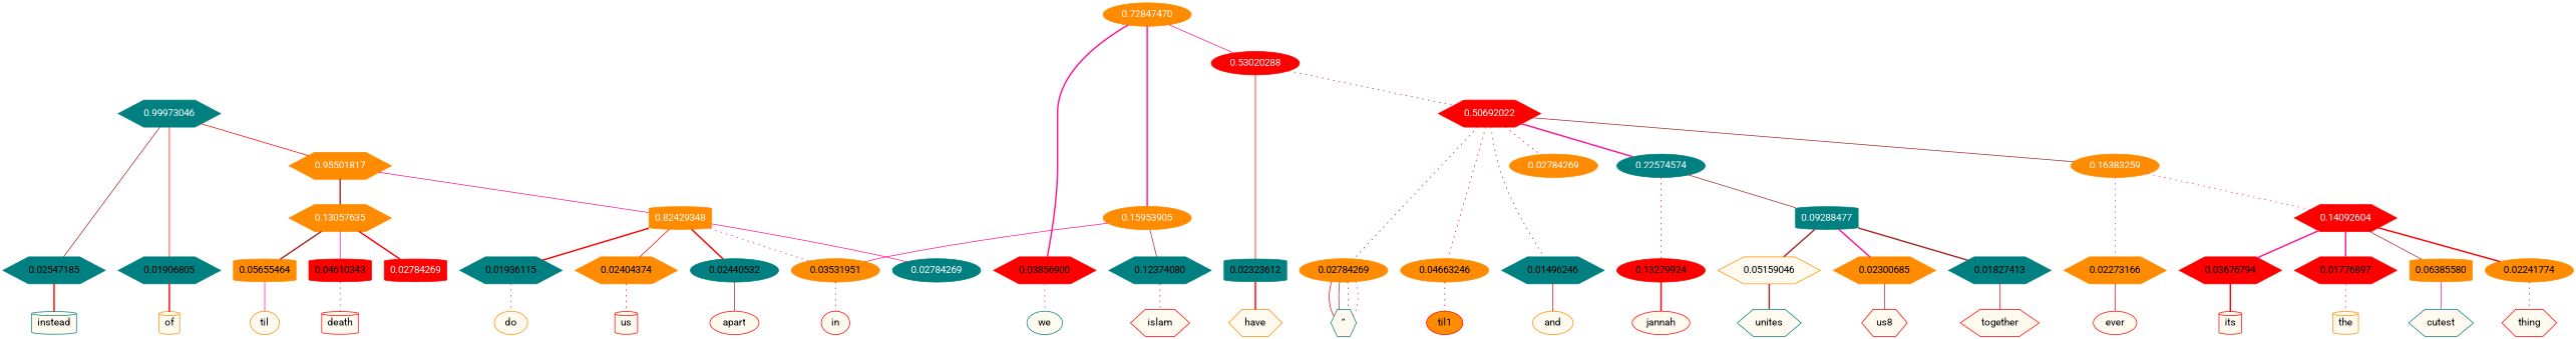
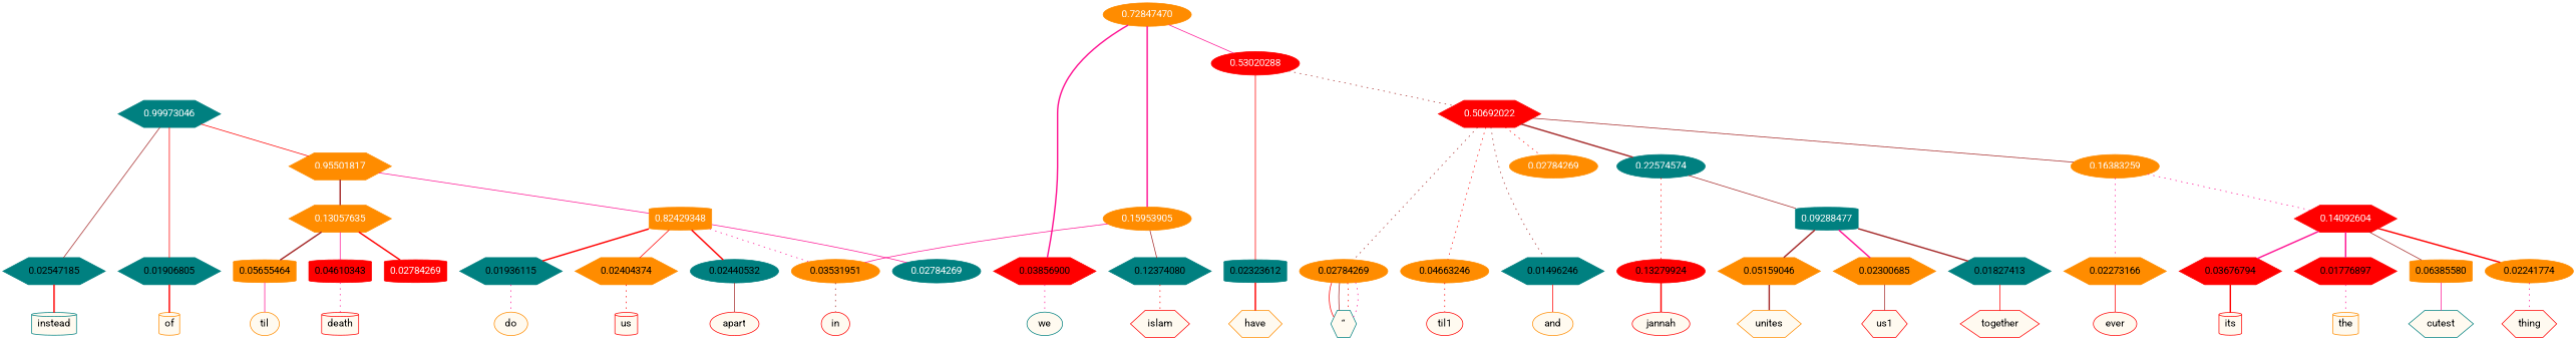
  graph {
    fontname=Roboto
    node [color=darkorange fontname=Roboto format=png nodesep=0.001 ordering=out overlap_scaling=0.01 ranksep=0.001 shape=hexagon style=filled]
    edge [color=red fontname=Roboto style=solid]
    n1 [color=teal fillcolor=floralwhite height=0.15 label=instead shape=cylinder style="filled,solid" width=0.15]
    n2 [fillcolor=floralwhite height=0.15 label=of shape=cylinder style="filled,solid" width=0.15]
    n3 [color=teal fillcolor=floralwhite height=0.15 label="“" style="filled,solid" width=0.15]
    n4 [fillcolor=floralwhite height=0.15 label=til shape=ellipse style="filled,solid" width=0.15]
    n5 [color=red fillcolor=floralwhite height=0.15 label=death shape=cylinder style="filled,solid" width=0.15]
    n6 [fillcolor=floralwhite height=0.15 label=do shape=ellipse style="filled,solid" width=0.15]
    n7 [color=red fillcolor=floralwhite height=0.15 label=us shape=cylinder style="filled,solid" width=0.15]
    n8 [color=red fillcolor=floralwhite height=0.15 label=apart shape=ellipse style="filled,solid" width=0.15]
    n9 [color=red fillcolor=floralwhite height=0.15 label=in shape=ellipse style="filled,solid" width=0.15]
    n10 [color=red fillcolor=floralwhite height=0.15 label=islam style="filled,solid" width=0.15]
    n11 [color=teal fillcolor=floralwhite height=0.15 label=we shape=ellipse style="filled,solid" width=0.15]
    n12 [fillcolor=floralwhite height=0.15 label=have style="filled,solid" width=0.15]
-   n13 [color=red fillcolor=darkorange height=0.15 label=til1 shape=ellipse style="filled,solid" width=0.15]
+   n13 [color=red fillcolor=floralwhite height=0.15 label=til1 shape=ellipse style="filled,solid" width=0.15]
    n14 [color=red fillcolor=floralwhite height=0.15 label=jannah shape=ellipse style="filled,solid" width=0.15]
-   n15 [color=teal fillcolor=floralwhite height=0.15 label=unites style="filled,solid" width=0.15]
-   n16 [color=red fillcolor=floralwhite height=0.15 label=us8 style="filled,solid" width=0.15]
+   n15 [fillcolor=floralwhite height=0.15 label=unites style="filled,solid" width=0.15]
+   n16 [color=red fillcolor=floralwhite height=0.15 label=us1 style="filled,solid" width=0.15]
    n17 [color=red fillcolor=floralwhite height=0.15 label=together style="filled,solid" width=0.15]
    n18 [fillcolor=floralwhite height=0.15 label=and shape=ellipse style="filled,solid" width=0.15]
    n19 [color=red fillcolor=floralwhite height=0.15 label=its shape=cylinder style="filled,solid" width=0.15]
    n20 [fillcolor=floralwhite height=0.15 label=the shape=cylinder style="filled,solid" width=0.15]
    n21 [color=teal fillcolor=floralwhite height=0.15 label=cutest style="filled,solid" width=0.15]
    n22 [color=red fillcolor=floralwhite height=0.15 label=thing style="filled,solid" width=0.15]
    n23 [color=red fillcolor=floralwhite height=0.15 label=ever shape=ellipse style="filled,solid" width=0.15]
    n24 [color=teal fontcolor=black height=0.15 label=0.02547185 width=0.15]
    n25 [color=teal fontcolor=black height=0.15 label=0.01906805 width=0.15]
    n26 [fontcolor=black height=0.15 label=0.02784269 shape=ellipse width=0.15]
    n27 [fontcolor=black height=0.15 label=0.05655464 shape=cylinder width=0.15]
    n28 [color=red fontcolor=black height=0.15 label=0.04610343 shape=cylinder width=0.15]
    n29 [color=teal fontcolor=black height=0.15 label=0.01936115 width=0.15]
    n30 [fontcolor=black height=0.15 label=0.02404374 width=0.15]
    n31 [color=teal fontcolor=black height=0.15 label=0.02440532 shape=ellipse width=0.15]
    n32 [fontcolor=black height=0.15 label=0.03531951 shape=ellipse width=0.15]
    n33 [color=teal fontcolor=black height=0.15 label=0.12374080 width=0.15]
    n34 [color=red fontcolor=black height=0.15 label=0.03856900 width=0.15]
    n35 [color=teal fontcolor=black height=0.15 label=0.02323612 shape=cylinder width=0.15]
    n36 [fontcolor=black height=0.15 label=0.04663246 shape=ellipse width=0.15]
    n37 [color=red fontcolor=black height=0.15 label=0.13279924 shape=ellipse width=0.15]
-   n38 [fontcolor=black height=0.15 label=0.05159046 width=0.15 fillcolor=floralwhite]
+   n38 [fontcolor=black height=0.15 label=0.05159046 width=0.15]
    n39 [fontcolor=black height=0.15 label=0.02300685 width=0.15]
    n40 [color=teal fontcolor=black height=0.15 label=0.01827413 width=0.15]
    n41 [color=teal fontcolor=black height=0.15 label=0.01496246 width=0.15]
    n42 [color=red fontcolor=black height=0.15 label=0.03676794 width=0.15]
    n43 [color=red fontcolor=black height=0.15 label=0.01776897 width=0.15]
    n44 [fontcolor=black height=0.15 label=0.06385580 shape=cylinder width=0.15]
    n45 [fontcolor=black height=0.15 label=0.02241774 shape=ellipse width=0.15]
    n46 [fontcolor=black height=0.15 label=0.02273166 width=0.15]
    n47 [color=teal fontcolor=grey99 height=0.15 label=0.99973046 width=0.15]
    n48 [fontcolor=grey99 height=0.15 label=0.95501817 width=0.15]
    n49 [fontcolor=grey99 height=0.15 label=0.13057635 width=0.15]
    n50 [fontcolor=grey99 height=0.15 label=0.82429348 shape=cylinder width=0.15]
    n51 [color=red fontcolor=grey99 height=0.15 label=0.02784269 shape=cylinder width=0.15]
    n52 [color=teal fontcolor=grey99 height=0.15 label=0.02784269 shape=ellipse width=0.15]
    n53 [fontcolor=grey99 height=0.15 label=0.72847470 shape=ellipse width=0.15]
    n54 [fontcolor=grey99 height=0.15 label=0.15953905 shape=ellipse width=0.15]
    n55 [color=red fontcolor=grey99 height=0.15 label=0.53020288 shape=ellipse width=0.15]
    n56 [color=red fontcolor=grey99 height=0.15 label=0.50692022 width=0.15]
    n57 [fontcolor=grey99 height=0.15 label=0.02784269 shape=ellipse width=0.15]
    n58 [color=teal fontcolor=grey99 height=0.15 label=0.22574574 shape=ellipse width=0.15]
    n59 [fontcolor=grey99 height=0.15 label=0.16383259 shape=ellipse width=0.15]
    n60 [color=teal fontcolor=grey99 height=0.15 label=0.09288477 shape=cylinder width=0.15]
    n61 [color=red fontcolor=grey99 height=0.15 label=0.14092604 width=0.15]
    subgraph sub_1 {
      rank=same
      n1
      n2
      n3
      n4
      n5
      n6
      n7
      n8
      n9
      n10
      n11
      n12
      n13
      n14
      n15
      n16
      n17
      n18
      n19
      n20
      n21
      n22
      n23
    }
    subgraph sub_2 {
      rank=same
      n24
      n25
      n26
      n27
      n28
      n29
      n30
      n31
      n32
      n33
      n34
      n35
      n36
      n37
      n38
      n39
      n40
      n41
      n42
      n43
      n44
      n45
      n46
    }
    n24 -- n1 [style=bold]
    n25 -- n2 [style=bold]
    n26 -- n3
    n26 -- n3 [color=brown]
    n26 -- n3 [style=dotted]
    n26 -- n3 [color=deeppink style=dotted]
    n27 -- n4 [color=deeppink]
    n28 -- n5 [color=deeppink style=dotted]
    n29 -- n6 [color=deeppink style=dotted]
    n30 -- n7 [style=dotted]
    n31 -- n8 [color=brown]
    n32 -- n9 [color=brown style=dotted]
    n33 -- n10 [style=dotted]
    n34 -- n11 [color=deeppink style=dotted]
    n35 -- n12 [style=bold]
    n36 -- n13 [style=dotted]
    n37 -- n14 [style=bold]
    n38 -- n15 [color=brown style=bold]
    n39 -- n16 [color=brown]
    n40 -- n17
    n41 -- n18
    n42 -- n19 [style=bold]
    n43 -- n20 [color=deeppink style=dotted]
    n44 -- n21 [color=deeppink]
    n45 -- n22 [color=deeppink style=dotted]
    n46 -- n23
    n47 -- n24 [color=brown]
    n47 -- n25
    n47 -- n48
    n48 -- n49 [color=brown style=bold]
    n48 -- n50 [color=deeppink]
    n49 -- n27 [color=brown style=bold]
    n49 -- n28 [color=deeppink]
    n49 -- n51 [style=bold]
    n50 -- n29 [style=bold]
    n50 -- n30
    n50 -- n31 [style=bold]
    n50 -- n32 [color=deeppink style=dotted]
    n50 -- n52 [color=deeppink]
    n53 -- n34 [color=deeppink style=bold]
    n53 -- n54 [color=deeppink style=bold]
    n53 -- n55 [color=deeppink]
    n54 -- n32 [color=deeppink]
    n54 -- n33 [color=brown]
    n55 -- n35
    n55 -- n56 [color=brown style=dotted]
    n56 -- n26 [color=brown style=dotted]
    n56 -- n36 [style=dotted]
    n56 -- n41 [color=brown style=dotted]
    n56 -- n57 [style=dotted]
-   n56 -- n58 [color=deeppink style=bold]
+   n56 -- n58 [color=brown style=bold]
    n56 -- n59 [color=brown]
    n58 -- n37 [style=dotted]
    n58 -- n60 [color=brown]
    n59 -- n46 [color=deeppink style=dotted]
    n59 -- n61 [color=deeppink style=dotted]
    n60 -- n38 [color=brown style=bold]
    n60 -- n39 [color=deeppink style=bold]
    n60 -- n40 [color=brown style=bold]
    n61 -- n42 [color=deeppink style=bold]
    n61 -- n43 [color=deeppink style=bold]
    n61 -- n44 [color=brown]
    n61 -- n45 [style=bold]
  }
